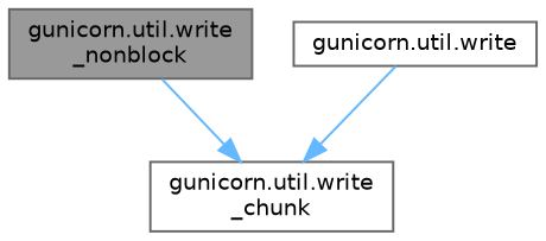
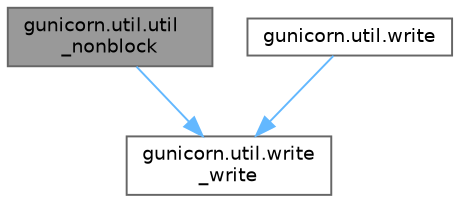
  digraph {
    rankdir=TB
    node [color=grey40 fillcolor=white fontname=Helvetica fontsize=10 shape=box style=filled]
    edge [color=steelblue1 fontname=Helvetica fontsize=10 labelfontname=Helvetica labelfontsize=10 style=solid]
-   n1 [color=gray40 fillcolor=grey60 fontcolor=black height=0.2 label="gunicorn.util.write\l_nonblock" width=0.4]
-   n2 [height=0.2 label="gunicorn.util.write\l_chunk" width=0.4]
+   n1 [color=gray40 fillcolor=grey60 fontcolor=black height=0.2 label="gunicorn.util.util\l_nonblock" width=0.4]
+   n2 [height=0.2 label="gunicorn.util.write\l_write" width=0.4]
    n3 [height=0.2 label="gunicorn.util.write" width=0.4]
    n1 -> n2
    n3 -> n2
  }
